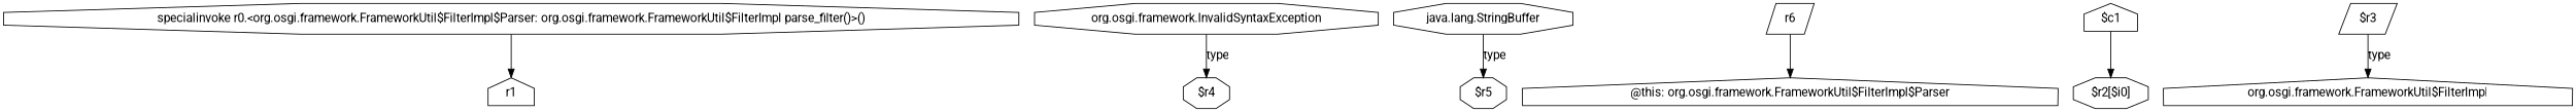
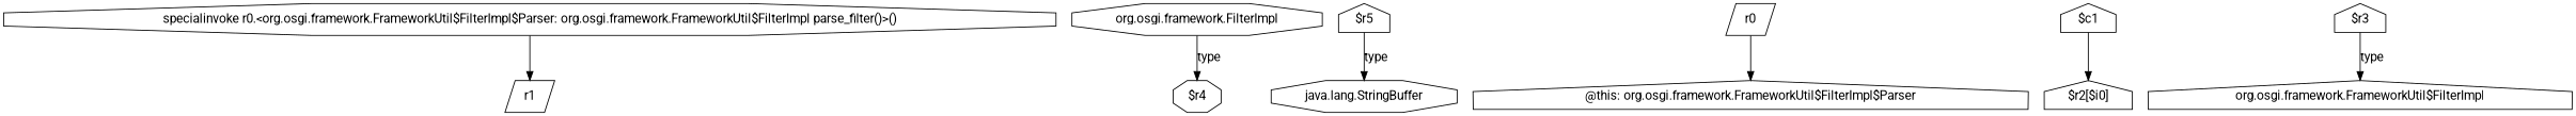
  digraph {
    fontname=Roboto
    node [fontname=Roboto shape=octagon]
    edge [fontname=Roboto]
    n1 [label="specialinvoke r0.<org.osgi.framework.FrameworkUtil$FilterImpl$Parser: org.osgi.framework.FrameworkUtil$FilterImpl parse_filter()>()"]
-   n2 [label=r1 shape=house]
-   n3 [label="org.osgi.framework.InvalidSyntaxException"]
+   n2 [label=r1 shape=parallelogram]
+   n3 [label="org.osgi.framework.FilterImpl"]
    n4 [label="$r4"]
    n5 [label="java.lang.StringBuffer"]
-   n6 [label="$r5"]
+   n6 [label="$r5" shape=house]
    n7 [label="@this: org.osgi.framework.FrameworkUtil$FilterImpl$Parser" shape=house]
-   n8 [label=r6 shape=parallelogram]
-   n9 [label="$r2[$i0]"]
+   n8 [label=r0 shape=parallelogram]
+   n9 [label="$r2[$i0]" shape=house]
    n10 [label="$c1" shape=house]
    n11 [label="org.osgi.framework.FrameworkUtil$FilterImpl" shape=house]
-   n12 [label="$r3" shape=parallelogram]
+   n12 [label="$r3" shape=house]
    n1 -> n2
    n3 -> n4 [label=type]
-   n5 -> n6 [label=type]
+   n6 -> n5 [label=type]
    n8 -> n7
    n10 -> n9
    n12 -> n11 [label=type]
  }
